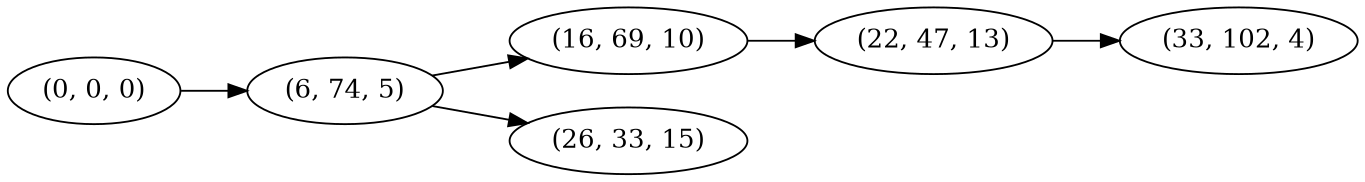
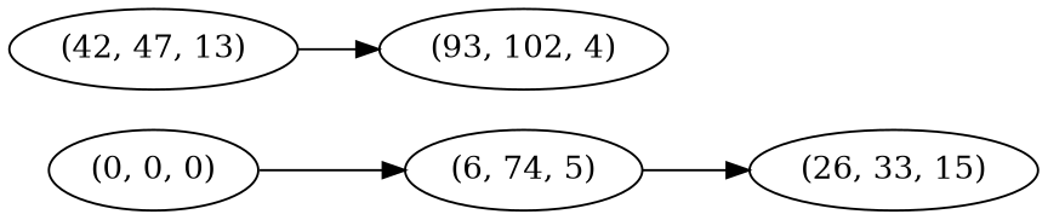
  digraph {
    rankdir=LR
    "(0, 0, 0)"
    "(6, 74, 5)"
-   "(16, 69, 10)"
    "(26, 33, 15)"
-   "(42, 47, 13)" [label="(22, 47, 13)"]
-   "(93, 102, 4)" [label="(33, 102, 4)"]
+   "(42, 47, 13)"
+   "(93, 102, 4)"
    "(0, 0, 0)" -> "(6, 74, 5)"
-   "(6, 74, 5)" -> "(16, 69, 10)"
    "(6, 74, 5)" -> "(26, 33, 15)"
-   "(16, 69, 10)" -> "(42, 47, 13)"
    "(42, 47, 13)" -> "(93, 102, 4)"
  }
